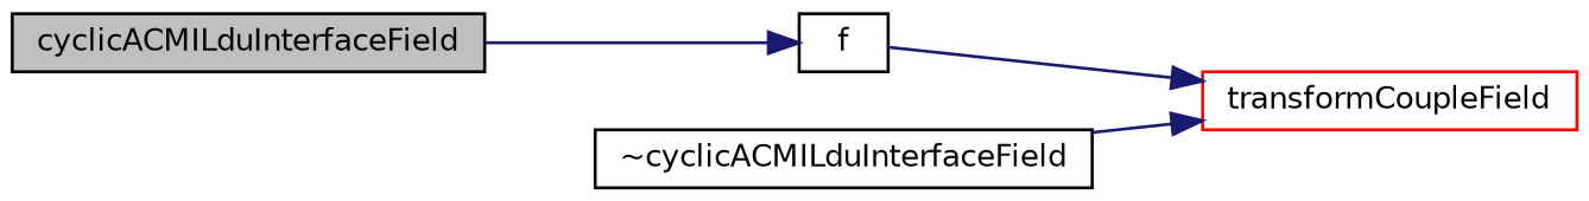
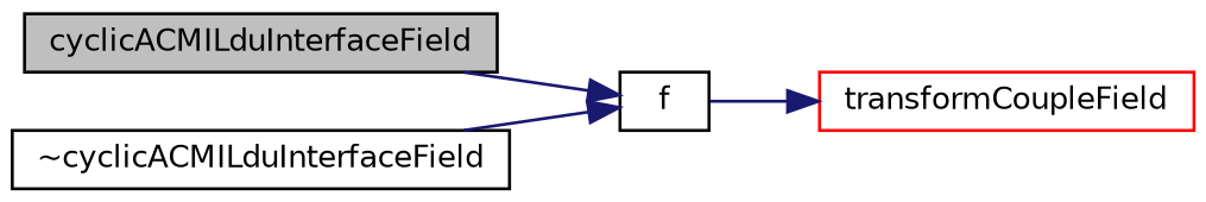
  digraph {
    rankdir=LR
    node [color=black fontname=Helvetica fontsize=10 shape=record]
    edge [color=midnightblue fontname=Helvetica fontsize=10 labelfontname=Helvetica labelfontsize=10 style=solid]
    n1 [fillcolor=grey75 fontcolor=black height=0.2 label=cyclicACMILduInterfaceField style=filled width=0.4]
    n2 [height=0.2 label=f width=0.4]
    n3 [color=red height=0.2 label=transformCoupleField width=0.4]
    n4 [height=0.2 label="~cyclicACMILduInterfaceField" width=0.4]
    n1 -> n2
    n2 -> n3
-   n4 -> n3
+   n4 -> n2
  }
